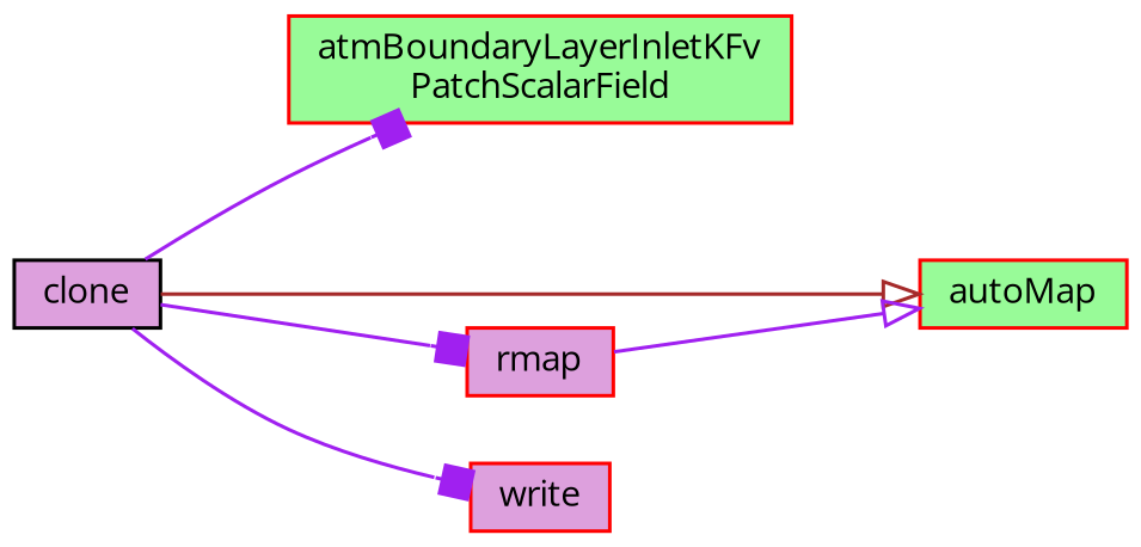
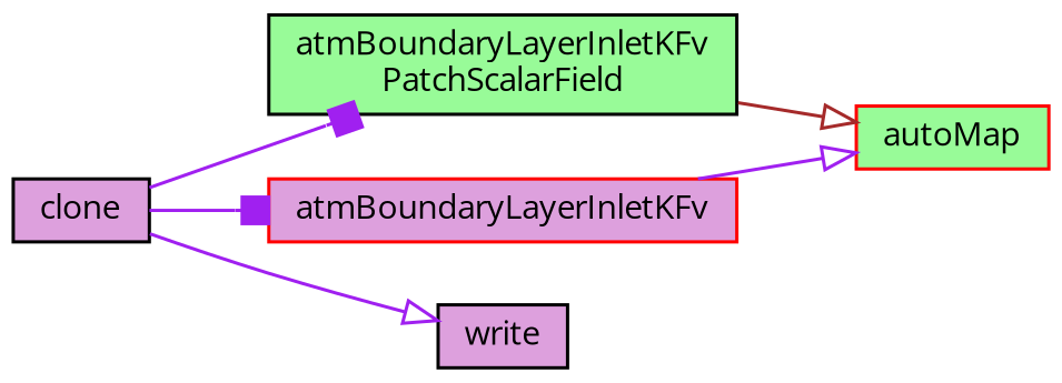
  digraph {
    fontname="Open Sans"
    rankdir=LR
    node [color=red fillcolor=plum fontname="Open Sans" fontsize=10 shape=record style=filled]
    edge [arrowhead=onormal color=purple fontname="Open Sans" fontsize=10 labelfontname=Helvetica labelfontsize=10 style=solid]
    n1 [color=black fontcolor=black height=0.2 label=clone width=0.4]
-   n2 [fillcolor=palegreen height=0.2 label="atmBoundaryLayerInletKFv\lPatchScalarField" width=0.4]
+   n2 [color=black fillcolor=palegreen height=0.2 label="atmBoundaryLayerInletKFv\lPatchScalarField" width=0.4]
    n3 [fillcolor=palegreen height=0.2 label=autoMap width=0.4]
-   n4 [height=0.2 label=rmap width=0.4]
-   n5 [height=0.2 label=write width=0.4]
+   n4 [height=0.2 label=atmBoundaryLayerInletKFv width=0.4]
+   n5 [color=black height=0.2 label=write width=0.4]
    n1 -> n2 [arrowhead=box]
-   n1 -> n3 [color=brown]
+   n2 -> n3 [color=brown]
    n1 -> n4 [arrowhead=box]
-   n1 -> n5 [arrowhead=box]
+   n1 -> n5
    n4 -> n3
  }
